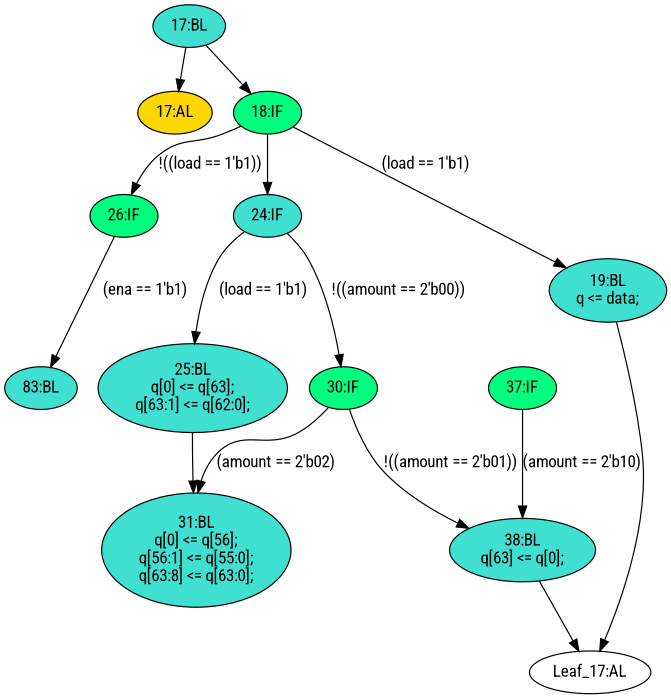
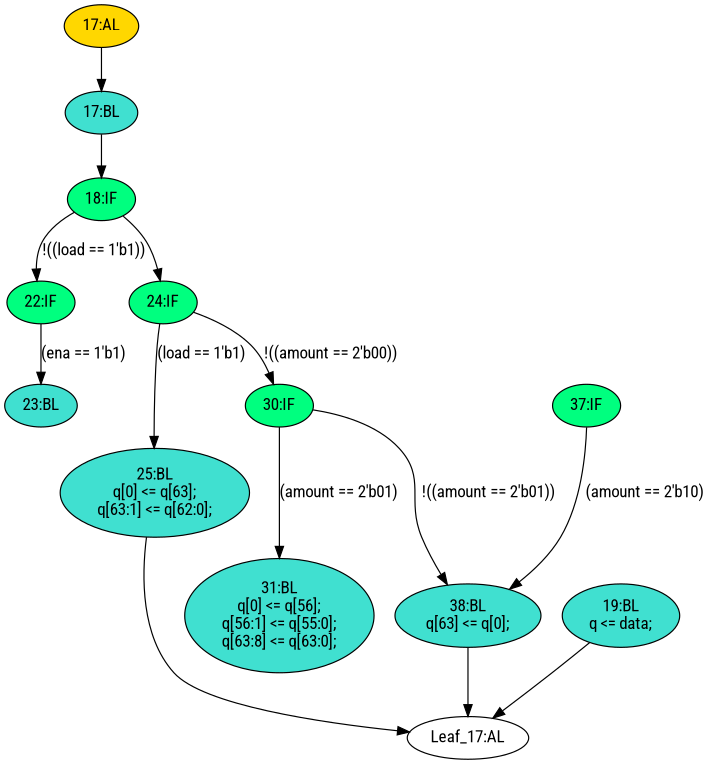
  strict digraph {
    fontname="Roboto Condensed"
    node [fillcolor=turquoise fontname="Roboto Condensed" statements="[]" style=filled typ=Block]
    edge [cond="[]" fontname="Roboto Condensed" lineno=None]
    n1 [ast="<pyverilog.vparser.ast.Always object at 0x7f1908928050>" clk_sens=True fillcolor=gold label="17:AL" sens="['clk']" typ=Always use_var="['load', 'ena', 'amount', 'data', 'q']"]
    n2 [ast="<pyverilog.vparser.ast.Block object at 0x7f1908928210>" label="17:BL"]
    n3 [ast="<pyverilog.vparser.ast.IfStatement object at 0x7f1908928250>" fillcolor=springgreen label="18:IF" typ=IfStatement]
-   n4 [ast="<pyverilog.vparser.ast.IfStatement object at 0x7f19089282d0>" fillcolor=springgreen label="26:IF" typ=IfStatement]
-   n5 [ast="<pyverilog.vparser.ast.IfStatement object at 0x7f1908928390>" label="24:IF" typ=IfStatement]
+   n4 [ast="<pyverilog.vparser.ast.IfStatement object at 0x7f19089282d0>" fillcolor=springgreen label="22:IF" typ=IfStatement]
+   n5 [ast="<pyverilog.vparser.ast.IfStatement object at 0x7f1908928390>" fillcolor=springgreen label="24:IF" typ=IfStatement]
    n6 [ast="<pyverilog.vparser.ast.Block object at 0x7f190892e510>" label="19:BL\nq <= data;" statements="[<pyverilog.vparser.ast.NonblockingSubstitution object at 0x7f190892e550>]"]
-   n7 [ast="<pyverilog.vparser.ast.Block object at 0x7f1908928350>" label="83:BL"]
+   n7 [ast="<pyverilog.vparser.ast.Block object at 0x7f1908928350>" label="23:BL"]
    n8 [ast="<pyverilog.vparser.ast.Block object at 0x7f1908928dd0>" label="25:BL\nq[0] <= q[63];\nq[63:1] <= q[62:0];" statements="[<pyverilog.vparser.ast.NonblockingSubstitution object at 0x7f1908928e10>, <pyverilog.vparser.ast.NonblockingSubstitution object at 0x7f190892e090>]"]
    n9 [ast="<pyverilog.vparser.ast.IfStatement object at 0x7f19089283d0>" fillcolor=springgreen label="30:IF" typ=IfStatement]
    n10 [def_var="['q']" label="Leaf_17:AL" fillcolor="" statements="" style="" typ=""]
    n11 [ast="<pyverilog.vparser.ast.Block object at 0x7f19089287d0>" label="31:BL\nq[0] <= q[56];\nq[56:1] <= q[55:0];\nq[63:8] <= q[63:0];" statements="[<pyverilog.vparser.ast.NonblockingSubstitution object at 0x7f1908928810>, <pyverilog.vparser.ast.NonblockingSubstitution object at 0x7f1908928a50>, <pyverilog.vparser.ast.NonblockingSubstitution object at 0x7f190905fad0>]"]
    n12 [ast="<pyverilog.vparser.ast.IfStatement object at 0x7f1908928410>" fillcolor=springgreen label="37:IF" typ=IfStatement]
    n13 [ast="<pyverilog.vparser.ast.Block object at 0x7f1908928450>" label="38:BL\nq[63] <= q[0];" statements="[<pyverilog.vparser.ast.NonblockingSubstitution object at 0x7f1908928490>]"]
-   n2 -> n1
+   n1 -> n2
    n2 -> n3
    n3 -> n4 [cond="['load']" label="!((load == 1'b1))" lineno=18]
    n3 -> n5
-   n3 -> n6 [cond="['load']" label="(load == 1'b1)" lineno=18]
    n4 -> n7 [cond="['ena']" label="(ena == 1'b1)" lineno=22]
    n5 -> n8 [cond="['amount']" label="(load == 1'b1)" lineno=24]
    n5 -> n9 [cond="['amount']" label="!((amount == 2'b00))" lineno=24]
    n6 -> n10
-   n8 -> n11
-   n9 -> n11 [cond="['amount']" label="(amount == 2'b02)" lineno=30]
+   n8 -> n10
+   n9 -> n11 [cond="['amount']" label="(amount == 2'b01)" lineno=30]
    n9 -> n13 [cond="['amount']" label="!((amount == 2'b01))" lineno=30]
    n12 -> n13 [cond="['amount']" label="(amount == 2'b10)" lineno=37]
    n13 -> n10
  }
